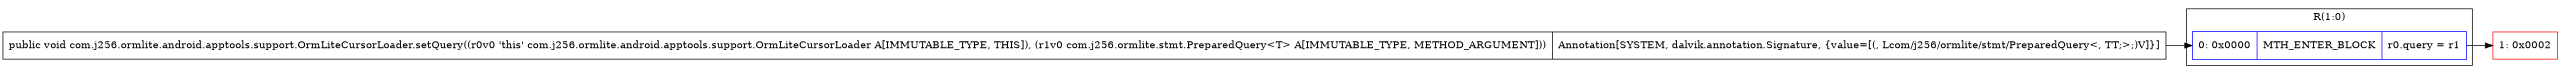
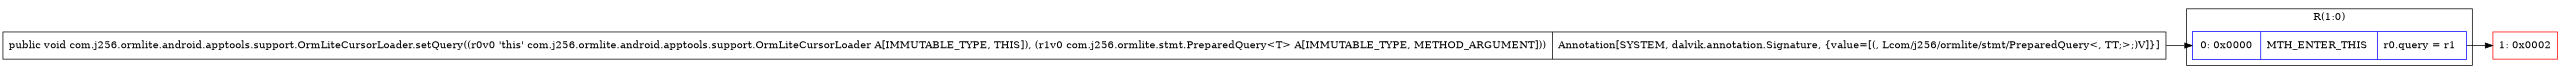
  digraph {
    rankdir=LR
    node [shape=record]
-   n1 [color=blue label="{0\:\ 0x0000|MTH_ENTER_BLOCK\l|r0.query = r1\l}"]
+   n1 [color=blue label="{0\:\ 0x0000|MTH_ENTER_THIS\l|r0.query = r1\l}"]
    n2 [color=red label="{1\:\ 0x0002}"]
    n3 [label="{public void com.j256.ormlite.android.apptools.support.OrmLiteCursorLoader.setQuery((r0v0 'this' com.j256.ormlite.android.apptools.support.OrmLiteCursorLoader A[IMMUTABLE_TYPE, THIS]), (r1v0 com.j256.ormlite.stmt.PreparedQuery\<T\> A[IMMUTABLE_TYPE, METHOD_ARGUMENT]))  | Annotation[SYSTEM, dalvik.annotation.Signature, \{value=[(, Lcom\/j256\/ormlite\/stmt\/PreparedQuery\<, TT;\>;)V]\}]\l}"]
    subgraph cluster_1 {
      label="R(1:0)"
      n1
    }
    n1 -> n2
    n3 -> n1
  }
